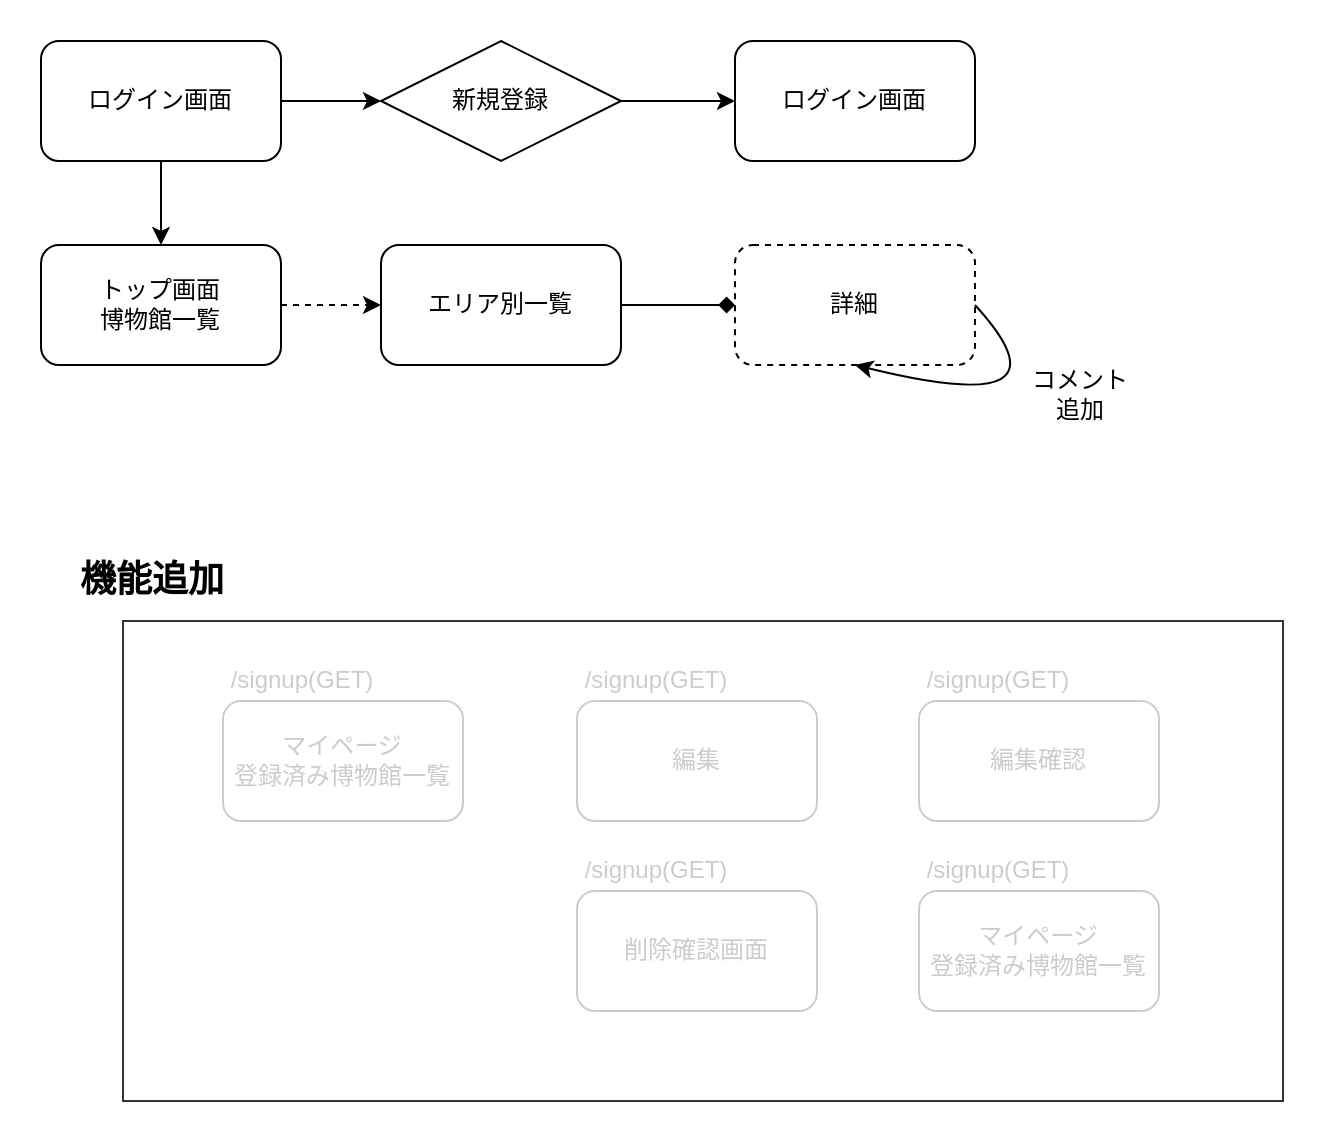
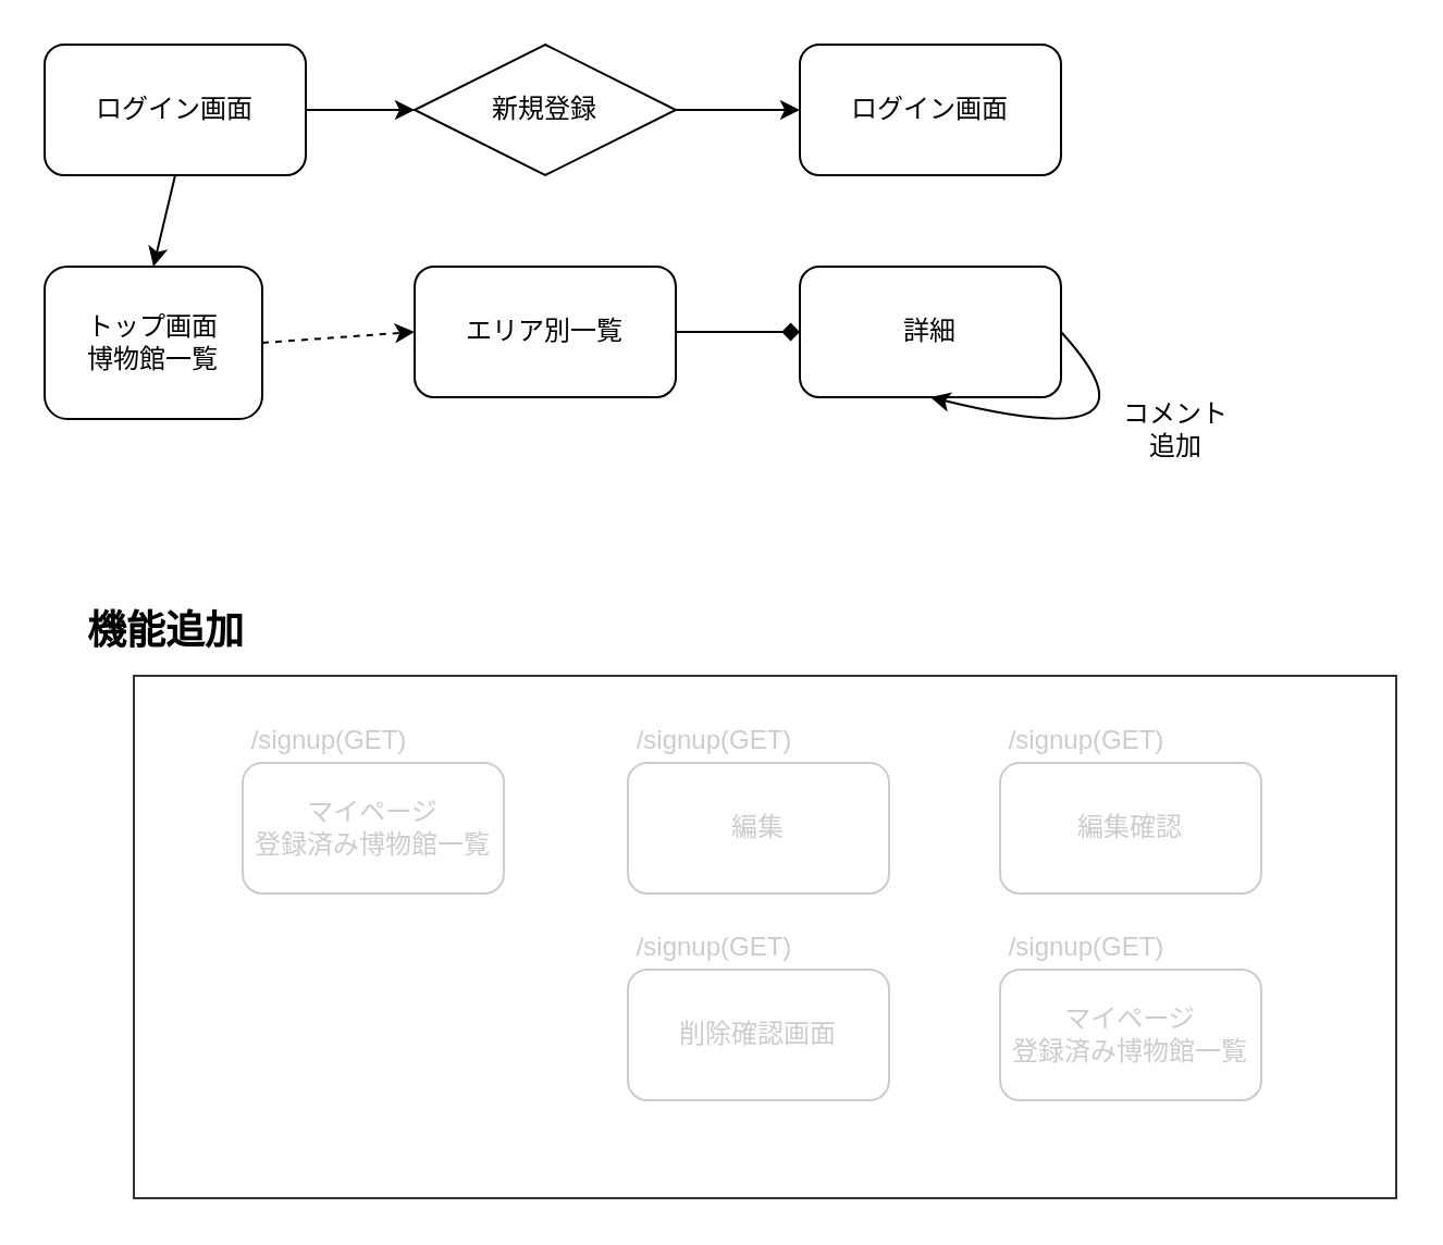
  <mxCell id="0" />
  <mxCell id="1" parent="0" />
  <mxCell id="2" value="ログイン画面" style="rounded=1;whiteSpace=wrap;html=1;" parent="1" vertex="1"><mxGeometry x="20" y="20" width="120" height="60" as="geometry" /></mxCell>
  <mxCell id="3" value="新規登録" style="rhombus;whiteSpace=wrap;html=1;" parent="1" vertex="1"><mxGeometry x="190" y="20" width="120" height="60" as="geometry" /></mxCell>
- <mxCell id="4" value="トップ画面&lt;div&gt;博物館一覧&lt;/div&gt;" style="rounded=1;whiteSpace=wrap;html=1;" parent="1" vertex="1"><mxGeometry x="20" y="122" width="120" height="60" as="geometry" /></mxCell>
+ <mxCell id="4" value="トップ画面&lt;div&gt;博物館一覧&lt;/div&gt;" style="rounded=1;whiteSpace=wrap;html=1;" parent="1" vertex="1"><mxGeometry x="20" y="122" width="100" height="70" as="geometry" /></mxCell>
  <mxCell id="5" value="エリア別一覧" style="rounded=1;whiteSpace=wrap;html=1;" parent="1" vertex="1"><mxGeometry x="190" y="122" width="120" height="60" as="geometry" /></mxCell>
- <mxCell id="6" value="詳細" style="rounded=1;whiteSpace=wrap;html=1;dashed=1;" parent="1" vertex="1"><mxGeometry x="367" y="122" width="120" height="60" as="geometry" /></mxCell>
+ <mxCell id="6" value="詳細" style="rounded=1;whiteSpace=wrap;html=1;" parent="1" vertex="1"><mxGeometry x="367" y="122" width="120" height="60" as="geometry" /></mxCell>
  <mxCell id="7" value="ログイン画面" style="rounded=1;whiteSpace=wrap;html=1;" parent="1" vertex="1"><mxGeometry x="367" y="20" width="120" height="60" as="geometry" /></mxCell>
  <mxCell id="8" value="" style="endArrow=classic;html=1;rounded=0;exitX=1;exitY=0.5;exitDx=0;exitDy=0;entryX=0;entryY=0.5;entryDx=0;entryDy=0;" parent="1" source="2" target="3" edge="1"><mxGeometry width="50" height="50" relative="1" as="geometry"><mxPoint x="370" y="220" as="sourcePoint" /><mxPoint x="420" y="170" as="targetPoint" /></mxGeometry></mxCell>
  <mxCell id="9" value="" style="endArrow=classic;html=1;rounded=0;exitX=1;exitY=0.5;exitDx=0;exitDy=0;" parent="1" source="3" edge="1"><mxGeometry width="50" height="50" relative="1" as="geometry"><mxPoint x="370" y="220" as="sourcePoint" /><mxPoint x="367" y="50" as="targetPoint" /></mxGeometry></mxCell>
  <mxCell id="10" value="" style="endArrow=classic;html=1;rounded=0;exitX=1;exitY=0.5;exitDx=0;exitDy=0;entryX=0;entryY=0.5;entryDx=0;entryDy=0;dashed=1;" parent="1" source="4" target="5" edge="1"><mxGeometry width="50" height="50" relative="1" as="geometry"><mxPoint x="370" y="220" as="sourcePoint" /><mxPoint x="420" y="170" as="targetPoint" /></mxGeometry></mxCell>
  <mxCell id="11" value="" style="endArrow=diamond;html=1;rounded=0;exitX=1;exitY=0.5;exitDx=0;exitDy=0;entryX=0;entryY=0.5;entryDx=0;entryDy=0;" parent="1" source="5" target="6" edge="1"><mxGeometry width="50" height="50" relative="1" as="geometry"><mxPoint x="370" y="220" as="sourcePoint" /><mxPoint x="420" y="170" as="targetPoint" /></mxGeometry></mxCell>
  <mxCell id="12" value="" style="endArrow=classic;html=1;rounded=0;exitX=0.5;exitY=1;exitDx=0;exitDy=0;entryX=0.5;entryY=0;entryDx=0;entryDy=0;" parent="1" source="2" target="4" edge="1"><mxGeometry width="50" height="50" relative="1" as="geometry"><mxPoint x="370" y="220" as="sourcePoint" /><mxPoint x="420" y="170" as="targetPoint" /></mxGeometry></mxCell>
  <mxCell id="13" value="" style="curved=1;endArrow=classic;html=1;rounded=0;exitX=1;exitY=0.5;exitDx=0;exitDy=0;entryX=0.5;entryY=1;entryDx=0;entryDy=0;" parent="1" source="6" target="6" edge="1"><mxGeometry width="50" height="50" relative="1" as="geometry"><mxPoint x="538" y="200" as="sourcePoint" /><mxPoint x="588" y="150" as="targetPoint" /><Array as="points"><mxPoint x="540" y="210" /></Array></mxGeometry></mxCell>
  <mxCell id="14" value="コメント追加" style="text;html=1;align=center;verticalAlign=middle;whiteSpace=wrap;rounded=0;" parent="1" vertex="1"><mxGeometry x="510" y="182" width="60" height="30" as="geometry" /></mxCell>
  <mxCell id="15" value="マイページ&lt;div&gt;登録済み博物館一覧&lt;/div&gt;" style="rounded=1;whiteSpace=wrap;html=1;" parent="1" vertex="1"><mxGeometry x="111" y="350" width="120" height="60" as="geometry" /></mxCell>
  <mxCell id="16" value="/signup(GET)" style="text;html=1;strokeColor=none;fillColor=none;align=center;verticalAlign=middle;whiteSpace=wrap;overflow=hidden;" parent="1" vertex="1"><mxGeometry x="111" y="330" width="80" height="20" as="geometry" /></mxCell>
  <mxCell id="17" value="編集" style="rounded=1;whiteSpace=wrap;html=1;" parent="1" vertex="1"><mxGeometry x="288" y="350" width="120" height="60" as="geometry" /></mxCell>
  <mxCell id="18" value="/signup(GET)" style="text;html=1;strokeColor=none;fillColor=none;align=center;verticalAlign=middle;whiteSpace=wrap;overflow=hidden;" parent="1" vertex="1"><mxGeometry x="288" y="330" width="80" height="20" as="geometry" /></mxCell>
  <mxCell id="19" value="編集確認" style="rounded=1;whiteSpace=wrap;html=1;" parent="1" vertex="1"><mxGeometry x="459" y="350" width="120" height="60" as="geometry" /></mxCell>
  <mxCell id="20" value="/signup(GET)" style="text;html=1;strokeColor=none;fillColor=none;align=center;verticalAlign=middle;whiteSpace=wrap;overflow=hidden;" parent="1" vertex="1"><mxGeometry x="459" y="330" width="80" height="20" as="geometry" /></mxCell>
  <mxCell id="21" value="マイページ&lt;div&gt;登録済み博物館一覧&lt;/div&gt;" style="rounded=1;whiteSpace=wrap;html=1;" parent="1" vertex="1"><mxGeometry x="459" y="445" width="120" height="60" as="geometry" /></mxCell>
  <mxCell id="22" value="/signup(GET)" style="text;html=1;strokeColor=none;fillColor=none;align=center;verticalAlign=middle;whiteSpace=wrap;overflow=hidden;" parent="1" vertex="1"><mxGeometry x="459" y="425" width="80" height="20" as="geometry" /></mxCell>
  <mxCell id="23" value="削除確認画面" style="rounded=1;whiteSpace=wrap;html=1;" parent="1" vertex="1"><mxGeometry x="288" y="445" width="120" height="60" as="geometry" /></mxCell>
  <mxCell id="24" value="/signup(GET)" style="text;html=1;strokeColor=none;fillColor=none;align=center;verticalAlign=middle;whiteSpace=wrap;overflow=hidden;" parent="1" vertex="1"><mxGeometry x="288" y="425" width="80" height="20" as="geometry" /></mxCell>
  <mxCell id="25" value="" style="rounded=0;whiteSpace=wrap;html=1;opacity=80;" parent="1" vertex="1"><mxGeometry x="61" y="310" width="580" height="240" as="geometry" /></mxCell>
  <mxCell id="26" value="機能追加" style="text;html=1;align=center;verticalAlign=middle;whiteSpace=wrap;rounded=0;fontStyle=1;fontSize=18;" parent="1" vertex="1"><mxGeometry x="21" y="270" width="110" height="40" as="geometry" /></mxCell>
